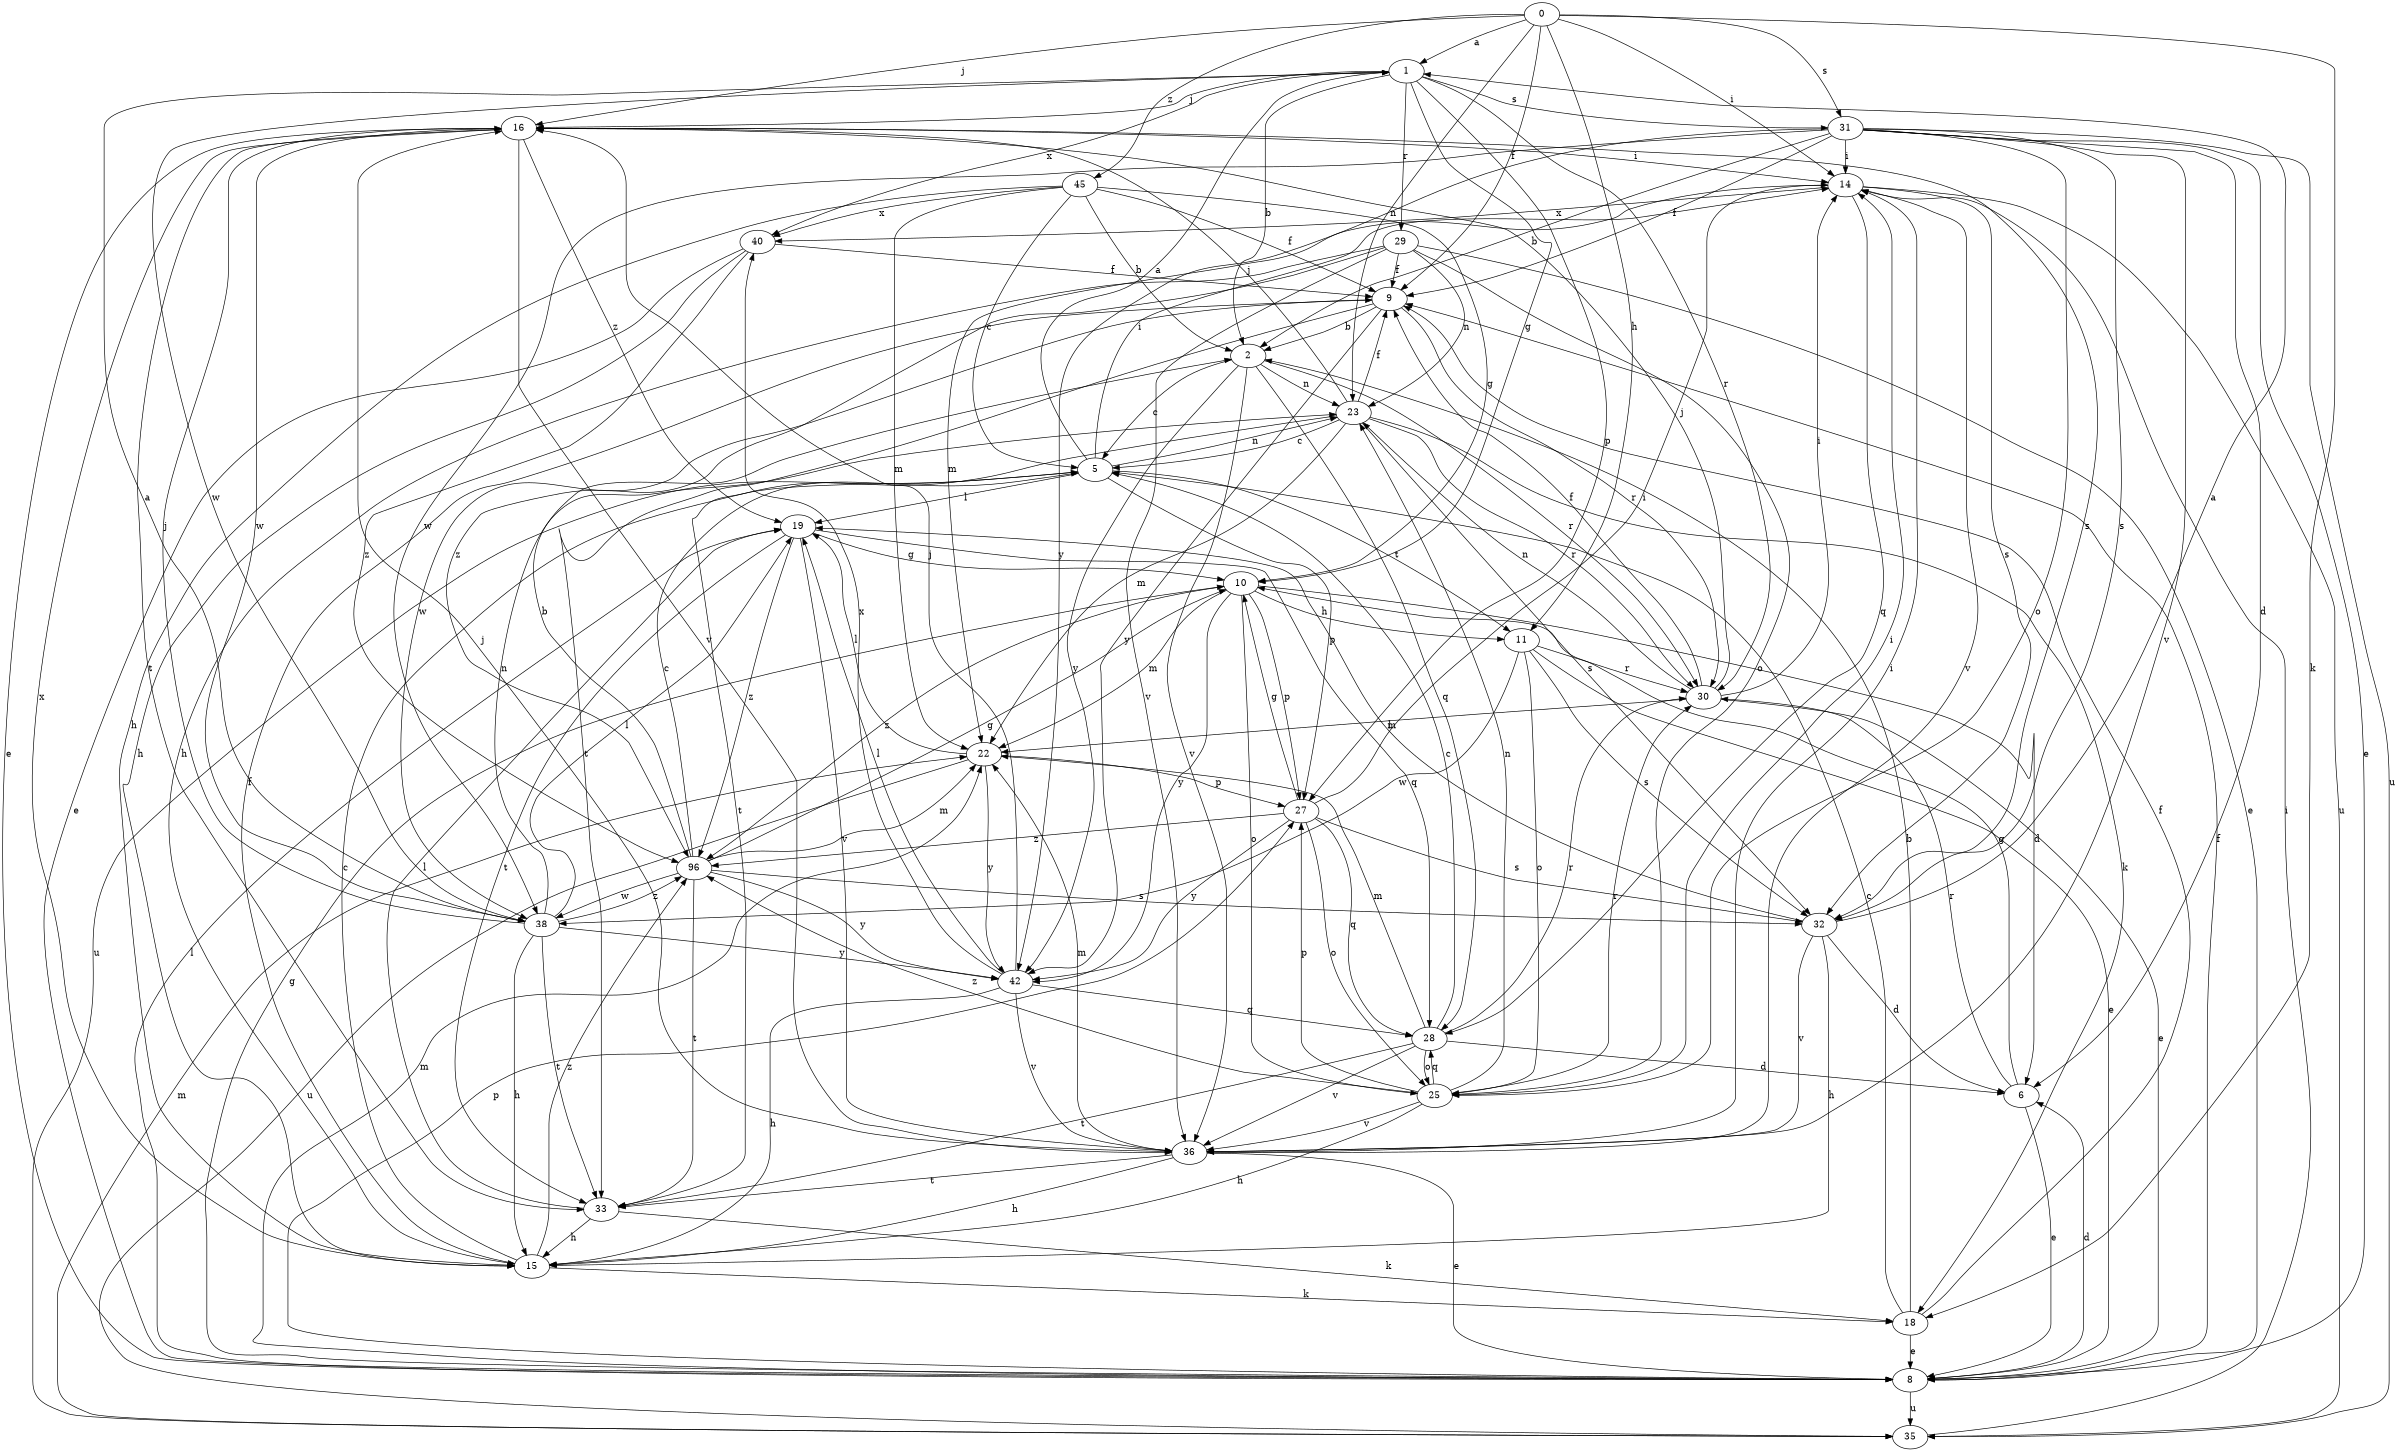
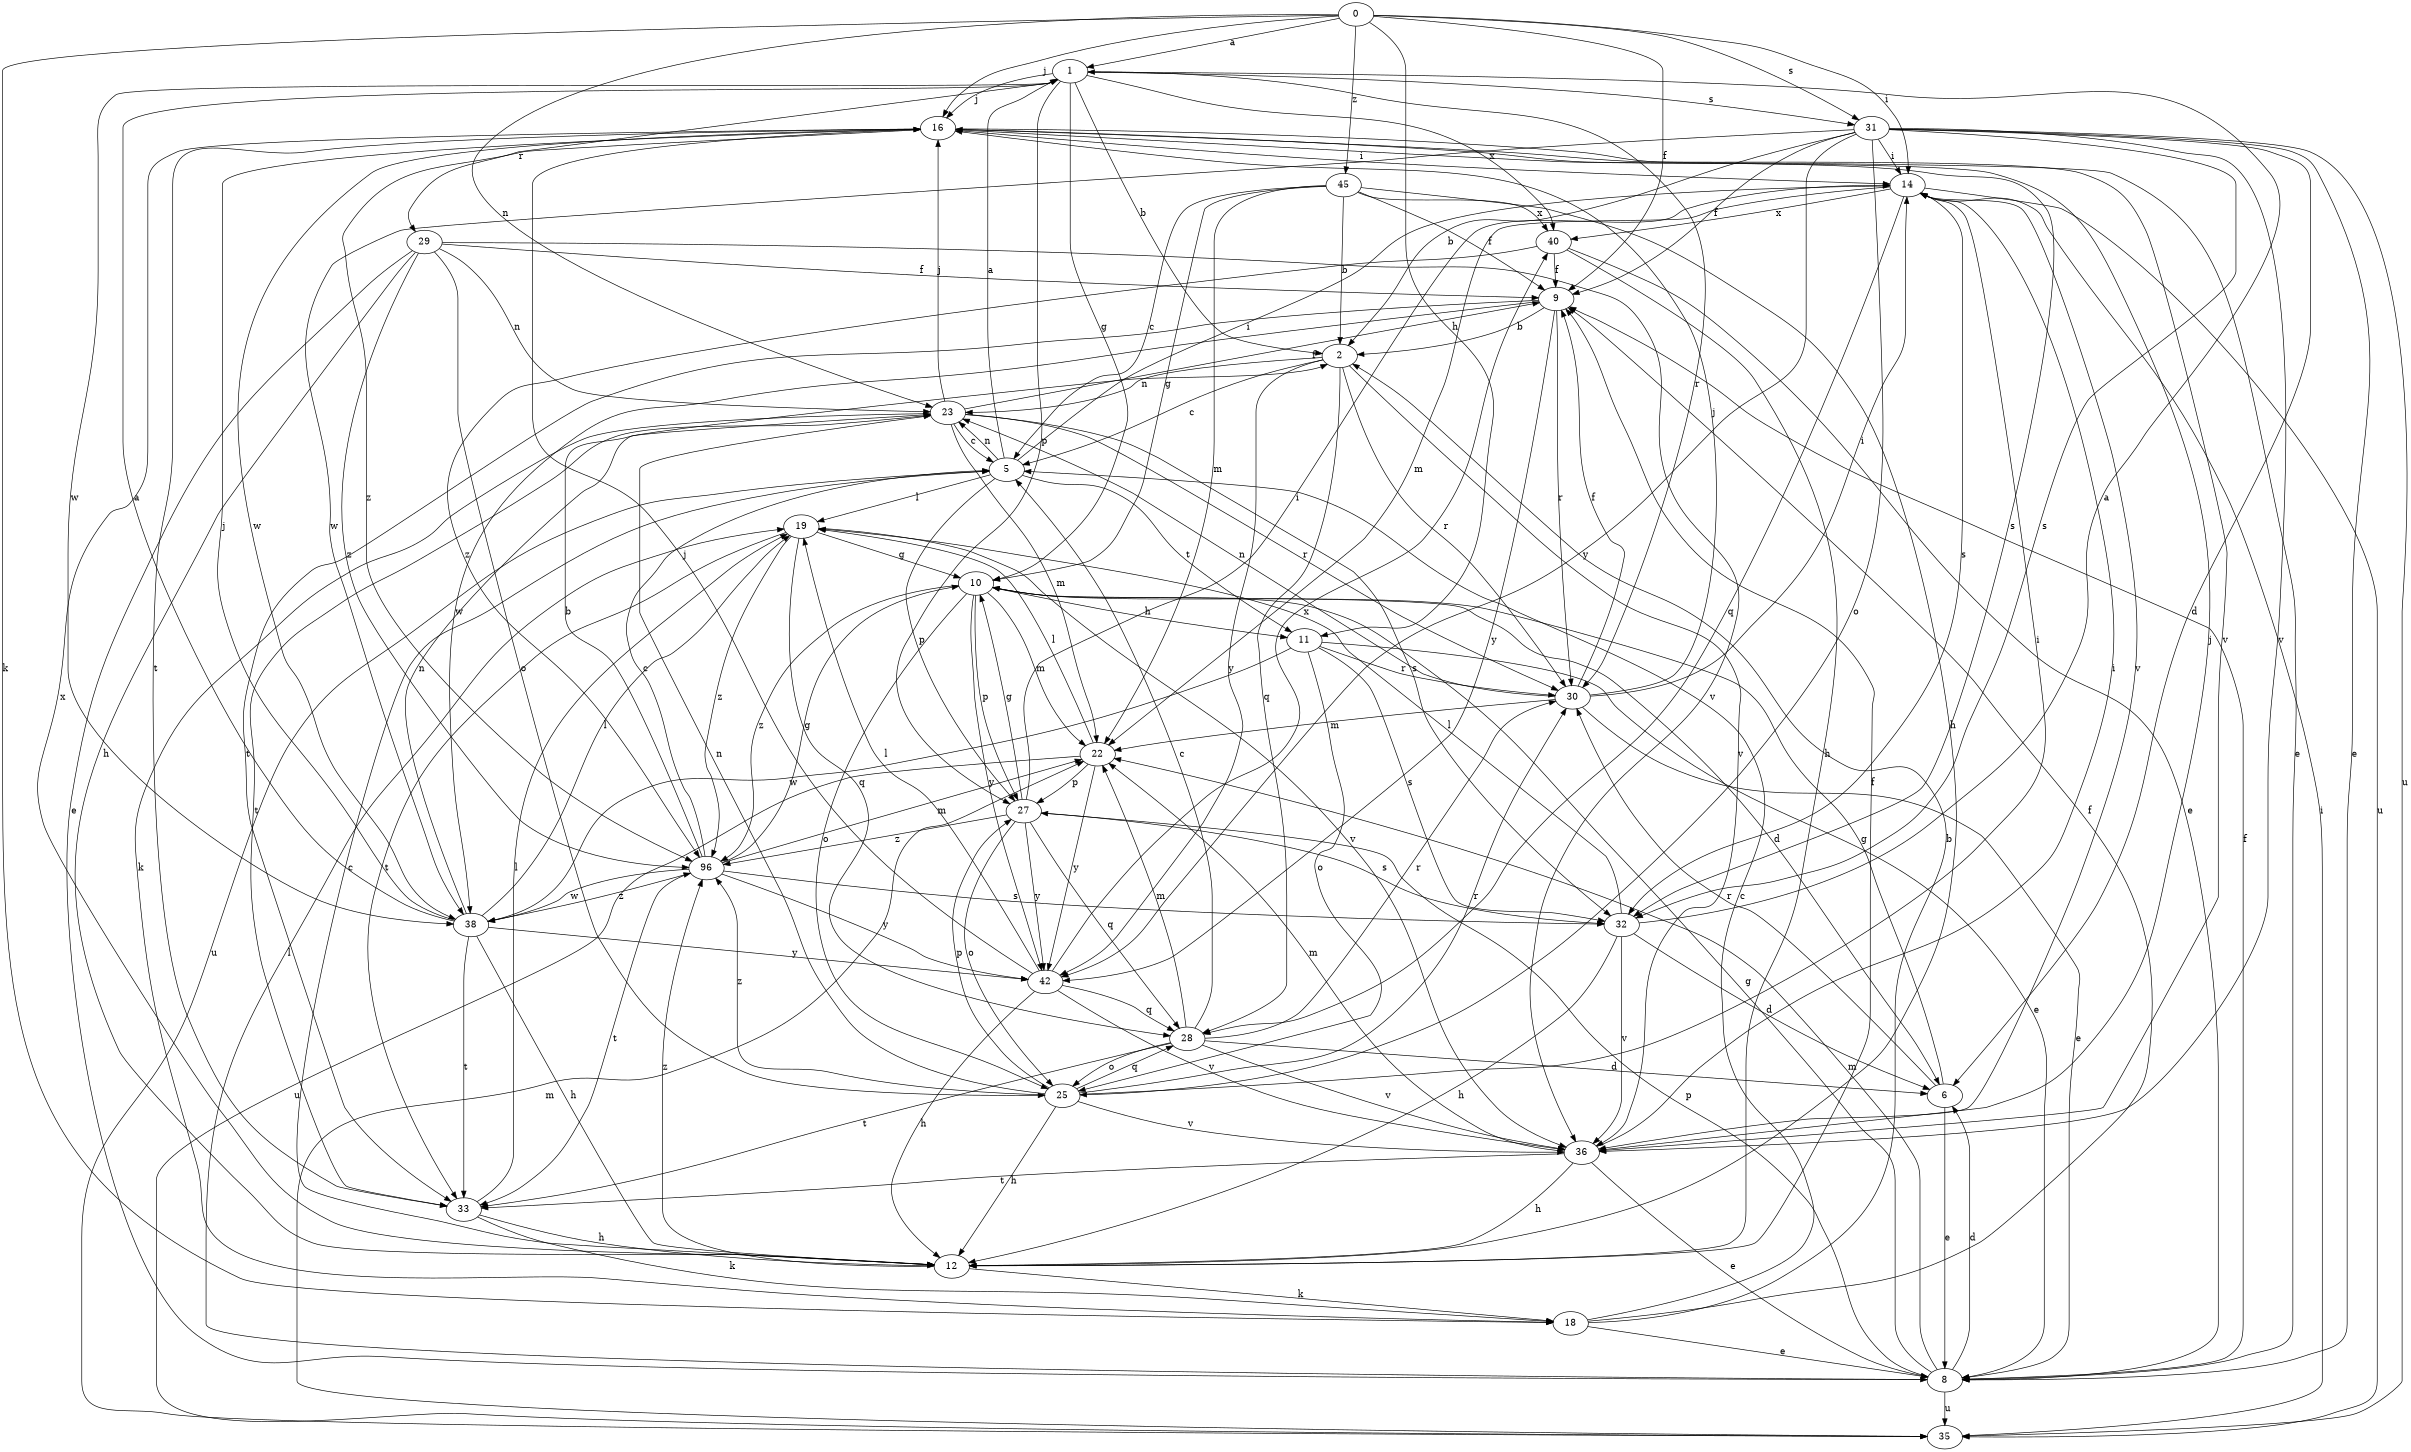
  strict digraph {
    0
    1
    9
    11
    14
    16
    18
    23
    31
    45
    2
    10
    27
    29
    30
    38
    40
    42
    33
    8
    25
    32
    28
    36
    35
    22
    n27 [label=96]
-   12 [label=15]
+   12
    5
    6
    19
    0 -> 1 [label=a]
    0 -> 9 [label=f]
    0 -> 11 [label=h]
    0 -> 14 [label=i]
    0 -> 16 [label=j]
    0 -> 18 [label=k]
    0 -> 23 [label=n]
    0 -> 31 [label=s]
    0 -> 45 [label=z]
    1 -> 16 [label=j]
    1 -> 31 [label=s]
    1 -> 2 [label=b]
    1 -> 10 [label=g]
    1 -> 27 [label=p]
    1 -> 29 [label=r]
    1 -> 30 [label=r]
    1 -> 38 [label=w]
    1 -> 40 [label=x]
    9 -> 2 [label=b]
    9 -> 30 [label=r]
    9 -> 38 [label=w]
    9 -> 42 [label=y]
    9 -> 33 [label=t]
    11 -> 30 [label=r]
    11 -> 38 [label=w]
    11 -> 8 [label=e]
    11 -> 25 [label=o]
    11 -> 32 [label=s]
    14 -> 40 [label=x]
    14 -> 32 [label=s]
    14 -> 28 [label=q]
    14 -> 36 [label=v]
    14 -> 35 [label=u]
    14 -> 22 [label=m]
    16 -> 14 [label=i]
    16 -> 38 [label=w]
    16 -> 33 [label=t]
    16 -> 8 [label=e]
    16 -> 32 [label=s]
    16 -> 36 [label=v]
-   16 -> 19 [label=z]
+   16 -> n27 [label=z]
    16 -> 12 [label=x]
    18 -> 9 [label=f]
    18 -> 2 [label=b]
    18 -> 8 [label=e]
    18 -> 5 [label=c]
    23 -> 9 [label=f]
    23 -> 16 [label=j]
    23 -> 18 [label=k]
    23 -> 30 [label=r]
    23 -> 33 [label=t]
    23 -> 32 [label=s]
    23 -> 22 [label=m]
    23 -> 5 [label=c]
    31 -> 9 [label=f]
    31 -> 14 [label=i]
    31 -> 2 [label=b]
    31 -> 38 [label=w]
    31 -> 42 [label=y]
    31 -> 8 [label=e]
    31 -> 25 [label=o]
    31 -> 32 [label=s]
    31 -> 36 [label=v]
    31 -> 35 [label=u]
    31 -> 6 [label=d]
    45 -> 9 [label=f]
    45 -> 2 [label=b]
    45 -> 10 [label=g]
    45 -> 40 [label=x]
    45 -> 22 [label=m]
    45 -> 12 [label=h]
    45 -> 5 [label=c]
    2 -> 23 [label=n]
    2 -> 30 [label=r]
    2 -> 42 [label=y]
    2 -> 28 [label=q]
    2 -> 36 [label=v]
    2 -> 5 [label=c]
    10 -> 11 [label=h]
    10 -> 27 [label=p]
    10 -> 42 [label=y]
    10 -> 25 [label=o]
    10 -> 22 [label=m]
    10 -> n27 [label=z]
    10 -> 6 [label=d]
    27 -> 14 [label=i]
    27 -> 10 [label=g]
    27 -> 42 [label=y]
    27 -> 25 [label=o]
    27 -> 32 [label=s]
    27 -> 28 [label=q]
    27 -> n27 [label=z]
    29 -> 9 [label=f]
    29 -> 23 [label=n]
    29 -> 8 [label=e]
    29 -> 25 [label=o]
    29 -> 36 [label=v]
    29 -> n27 [label=z]
    29 -> 12 [label=h]
    30 -> 9 [label=f]
    30 -> 14 [label=i]
    30 -> 16 [label=j]
    30 -> 23 [label=n]
    30 -> 8 [label=e]
    30 -> 22 [label=m]
    38 -> 1 [label=a]
    38 -> 16 [label=j]
    38 -> 23 [label=n]
    38 -> 42 [label=y]
    38 -> 33 [label=t]
    38 -> n27 [label=z]
    38 -> 12 [label=h]
    38 -> 19 [label=l]
    40 -> 9 [label=f]
    40 -> 8 [label=e]
    40 -> n27 [label=z]
    40 -> 12 [label=h]
    42 -> 16 [label=j]
    42 -> 40 [label=x]
    42 -> 28 [label=q]
    42 -> 36 [label=v]
    42 -> 12 [label=h]
    42 -> 19 [label=l]
    33 -> 18 [label=k]
    33 -> 12 [label=h]
    33 -> 19 [label=l]
    8 -> 9 [label=f]
    8 -> 10 [label=g]
    8 -> 27 [label=p]
    8 -> 35 [label=u]
    8 -> 22 [label=m]
    8 -> 6 [label=d]
    8 -> 19 [label=l]
    25 -> 14 [label=i]
    25 -> 23 [label=n]
    25 -> 27 [label=p]
    25 -> 30 [label=r]
    25 -> 28 [label=q]
    25 -> 36 [label=v]
    25 -> n27 [label=z]
    25 -> 12 [label=h]
    32 -> 1 [label=a]
    32 -> 36 [label=v]
    32 -> 12 [label=h]
    32 -> 6 [label=d]
    32 -> 19 [label=l]
    28 -> 30 [label=r]
    28 -> 33 [label=t]
    28 -> 25 [label=o]
    28 -> 36 [label=v]
    28 -> 22 [label=m]
    28 -> 5 [label=c]
    28 -> 6 [label=d]
    36 -> 14 [label=i]
    36 -> 16 [label=j]
    36 -> 33 [label=t]
    36 -> 8 [label=e]
    36 -> 22 [label=m]
    36 -> 12 [label=h]
    35 -> 14 [label=i]
    35 -> 22 [label=m]
    22 -> 27 [label=p]
    22 -> 42 [label=y]
    22 -> 35 [label=u]
    22 -> 19 [label=l]
    n27 -> 2 [label=b]
    n27 -> 10 [label=g]
    n27 -> 38 [label=w]
    n27 -> 42 [label=y]
    n27 -> 33 [label=t]
    n27 -> 32 [label=s]
    n27 -> 22 [label=m]
    n27 -> 5 [label=c]
    12 -> 9 [label=f]
    12 -> 18 [label=k]
    12 -> n27 [label=z]
    12 -> 5 [label=c]
    5 -> 1 [label=a]
    5 -> 11 [label=t]
    5 -> 14 [label=i]
    5 -> 23 [label=n]
    5 -> 27 [label=p]
    5 -> 35 [label=u]
    5 -> 19 [label=l]
    6 -> 10 [label=g]
    6 -> 30 [label=r]
    6 -> 8 [label=e]
    19 -> 10 [label=g]
    19 -> 33 [label=t]
    19 -> 28 [label=q]
    19 -> 36 [label=v]
    19 -> n27 [label=z]
  }
